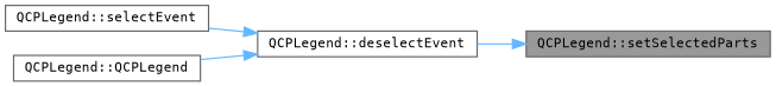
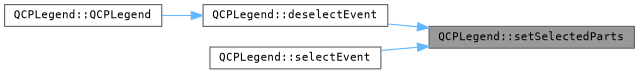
  digraph {
    fontname="DejaVu Sans Mono"
    rankdir=RL
    node [color=grey40 fillcolor=white fontname="DejaVu Sans Mono" fontsize=10 shape=box style=filled]
    edge [color=steelblue1 dir=back fontname="DejaVu Sans Mono" fontsize=10 labelfontname=Helvetica labelfontsize=10 style=solid]
    n1 [color=gray40 fillcolor=grey60 fontcolor=black height=0.2 label="QCPLegend::setSelectedParts" width=0.4]
    n2 [height=0.2 label="QCPLegend::deselectEvent" width=0.4]
    n3 [height=0.2 label="QCPLegend::selectEvent" width=0.4]
    n4 [height=0.2 label="QCPLegend::QCPLegend" width=0.4]
    n1 -> n2
-   n2 -> n3
+   n1 -> n3
    n2 -> n4
  }
